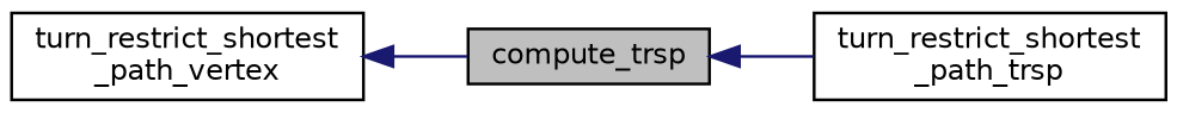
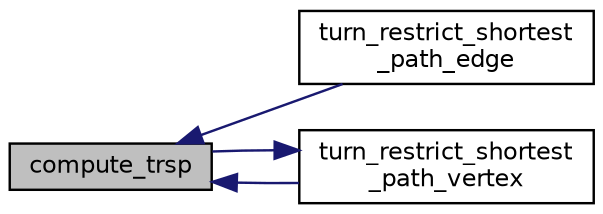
  digraph {
    rankdir=LR
    node [color=black fillcolor=white fontname=Helvetica fontsize=10 shape=record style=filled]
    edge [color=midnightblue dir=back fontname=Helvetica fontsize=10 labelfontname=Helvetica labelfontsize=10 style=solid]
    n1 [fillcolor=grey75 fontcolor=black height=0.2 label=compute_trsp width=0.4]
-   n2 [height=0.2 label="turn_restrict_shortest\l_path_trsp" width=0.4]
+   n2 [height=0.2 label="turn_restrict_shortest\l_path_edge" width=0.4]
    n3 [height=0.2 label="turn_restrict_shortest\l_path_vertex" width=0.4]
    n1 -> n2
+   n1 -> n3
    n3 -> n1
  }
